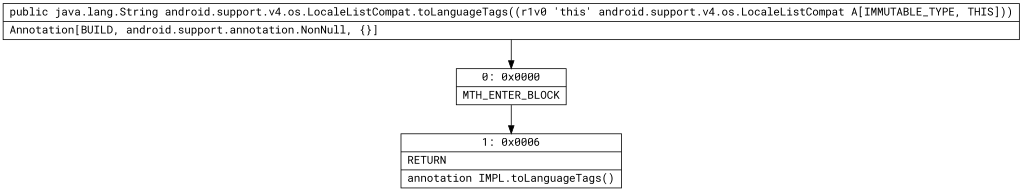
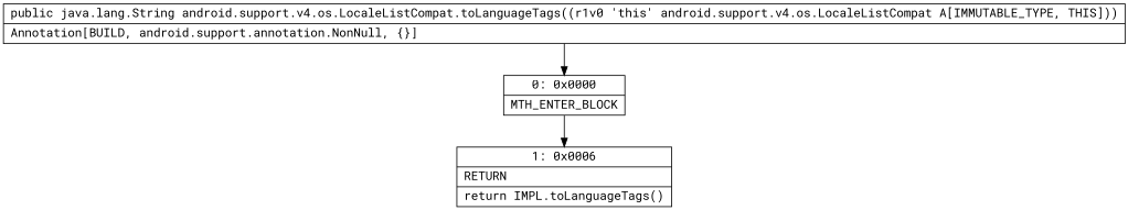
  digraph {
    fontname="Roboto Mono"
    node [shape=record fontname="Roboto Mono"]
    edge [fontname="Roboto Mono"]
    n1 [label="{0\:\ 0x0000|MTH_ENTER_BLOCK\l}"]
-   n2 [label="{1\:\ 0x0006|RETURN\l|annotation IMPL.toLanguageTags()\l}"]
+   n2 [label="{1\:\ 0x0006|RETURN\l|return IMPL.toLanguageTags()\l}"]
    n3 [label="{public java.lang.String android.support.v4.os.LocaleListCompat.toLanguageTags((r1v0 'this' android.support.v4.os.LocaleListCompat A[IMMUTABLE_TYPE, THIS]))  | Annotation[BUILD, android.support.annotation.NonNull, \{\}]\l}"]
    n1 -> n2
    n3 -> n1
  }
